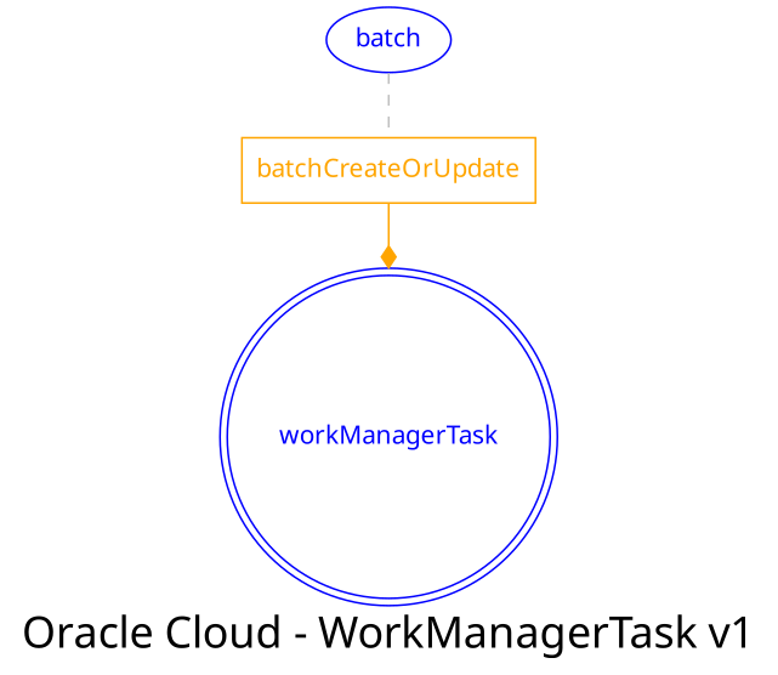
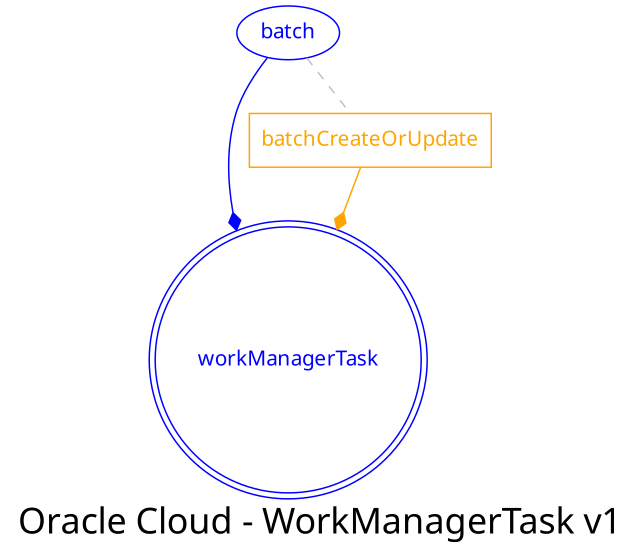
  digraph {
    fontsize=24
    label="Oracle Cloud - WorkManagerTask v1"
    splines=true
    fontname="Noto Sans"
    node [color=blue fontcolor=blue fontname="Noto Sans"]
    edge [arrowhead=diamond arrowtail=none fontname="Noto Sans"]
    workManagerTask [shape=doublecircle]
    batch [shape=ellipse]
    batchCreateOrUpdate [color=orange fontcolor=orange shape=box]
+   batch -> workManagerTask [color=blue fontcolor=blue]
    batch -> batchCreateOrUpdate [arrowhead=none color=grey fontcolor=grey style=dashed]
    batchCreateOrUpdate -> workManagerTask [color=orange fontcolor=orange]
  }
